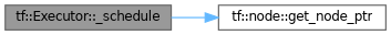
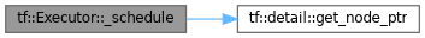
  digraph {
    rankdir=LR
    node [fontname=Helvetica fontsize=10 shape=box style=filled]
    n1 [color=gray40 fillcolor=grey60 fontcolor=black height=0.2 label="tf::Executor::_schedule" width=0.4]
-   n2 [color=grey40 fillcolor=white height=0.2 label="tf::node::get_node_ptr" width=0.4]
+   n2 [color=grey40 fillcolor=white height=0.2 label="tf::detail::get_node_ptr" width=0.4]
    n1 -> n2 [color=steelblue1 fontname=Helvetica fontsize=10 labelfontname=Helvetica labelfontsize=10 style=solid]
  }
